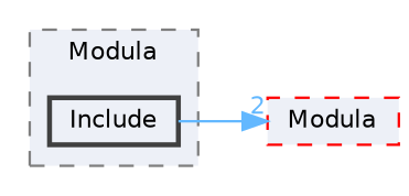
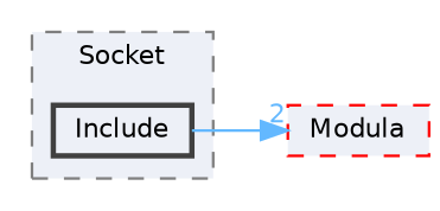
  digraph {
    compound=true
    rankdir=LR
    node [fillcolor="#edf0f7" fontname=Helvetica fontsize=10 shape=box]
    n1 [color=grey25 height=0.2 label=Include style="filled,bold" width=0.4]
    n2 [color=red height=0.2 label=Modula style="filled,dashed" width=0.4]
    subgraph cluster_1 {
      bgcolor="#edf0f7"
      fontname=Helvetica
      fontsize=10
-     label=Modula
+     label=Socket
      pencolor=grey50
      style="filled,dashed"
      n1
    }
    n1 -> n2 [color=steelblue1 fontcolor=steelblue1 fontname=Helvetica fontsize=10 headlabel=2 labeldistance=1.5 labelfontname=Helvetica labelfontsize=10]
  }
